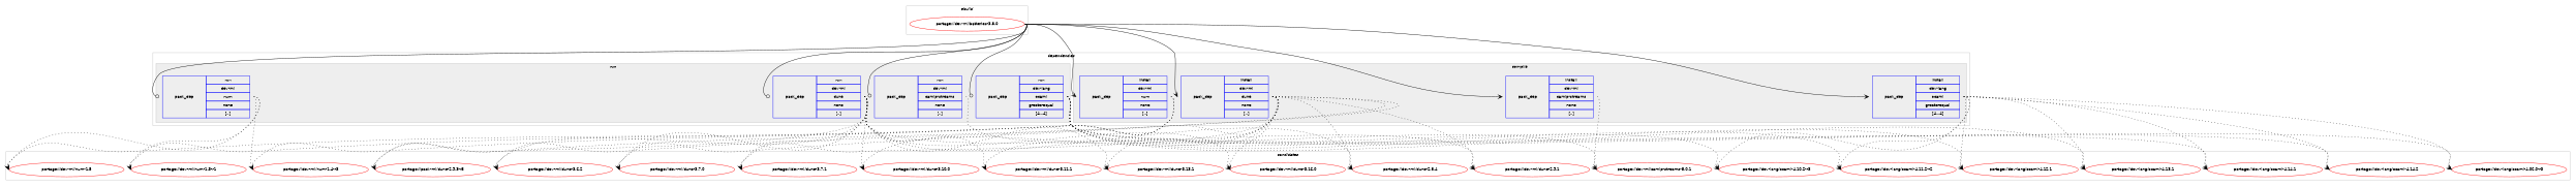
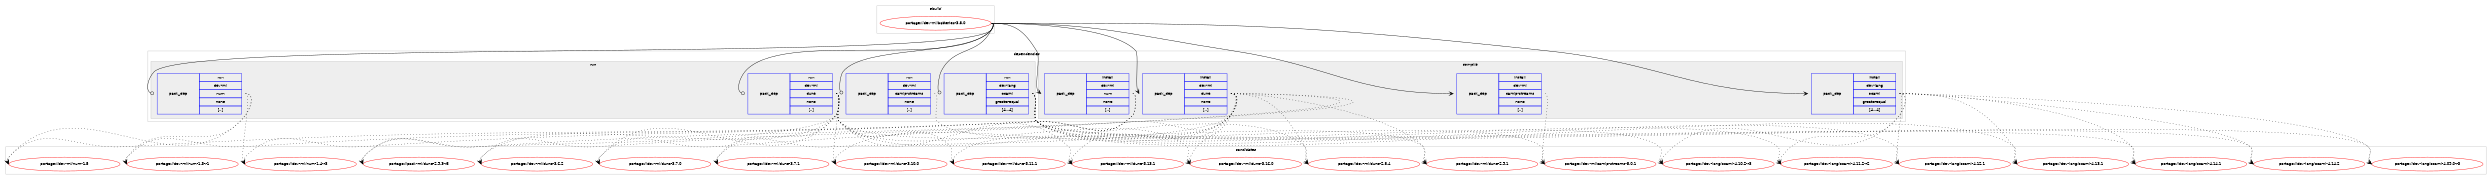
  digraph {
    compound=true
    concentrate=true
    fontname=Helvetica
    fontsize=10
    newrank=true
    rankdir=TB
    ranksep=1.5
    node [color=red fontname=Helvetica fontsize=10]
    edge [arrowhead=vee headport=w style=dotted tailport=e weight=100]
    n1 [label="portage://dev-ml/batteries-3.8.0" width=4]
    n2 [color=blue label=<<TABLE BORDER="0" CELLBORDER="1" CELLSPACING="0" CELLPADDING="4" WIDTH="220"><TR><TD ROWSPAN="6" CELLPADDING="30">pack_dep</TD></TR><TR><TD WIDTH="110">install</TD></TR><TR><TD>dev-lang</TD></TR><TR><TD>ocaml</TD></TR><TR><TD>greaterequal</TD></TR><TR><TD>[4,,,4]</TD></TR></TABLE>> shape=none]
    n3 [color=blue label=<<TABLE BORDER="0" CELLBORDER="1" CELLSPACING="0" CELLPADDING="4" WIDTH="220"><TR><TD ROWSPAN="6" CELLPADDING="30">pack_dep</TD></TR><TR><TD WIDTH="110">install</TD></TR><TR><TD>dev-ml</TD></TR><TR><TD>camlp-streams</TD></TR><TR><TD>none</TD></TR><TR><TD>[,,]</TD></TR></TABLE>> shape=none]
    n4 [color=blue label=<<TABLE BORDER="0" CELLBORDER="1" CELLSPACING="0" CELLPADDING="4" WIDTH="220"><TR><TD ROWSPAN="6" CELLPADDING="30">pack_dep</TD></TR><TR><TD WIDTH="110">install</TD></TR><TR><TD>dev-ml</TD></TR><TR><TD>dune</TD></TR><TR><TD>none</TD></TR><TR><TD>[,,]</TD></TR></TABLE>> shape=none]
    n5 [color=blue label=<<TABLE BORDER="0" CELLBORDER="1" CELLSPACING="0" CELLPADDING="4" WIDTH="220"><TR><TD ROWSPAN="6" CELLPADDING="30">pack_dep</TD></TR><TR><TD WIDTH="110">install</TD></TR><TR><TD>dev-ml</TD></TR><TR><TD>num</TD></TR><TR><TD>none</TD></TR><TR><TD>[,,]</TD></TR></TABLE>> shape=none]
    n6 [color=blue label=<<TABLE BORDER="0" CELLBORDER="1" CELLSPACING="0" CELLPADDING="4" WIDTH="220"><TR><TD ROWSPAN="6" CELLPADDING="30">pack_dep</TD></TR><TR><TD WIDTH="110">run</TD></TR><TR><TD>dev-lang</TD></TR><TR><TD>ocaml</TD></TR><TR><TD>greaterequal</TD></TR><TR><TD>[4,,,4]</TD></TR></TABLE>> shape=none]
    n7 [color=blue label=<<TABLE BORDER="0" CELLBORDER="1" CELLSPACING="0" CELLPADDING="4" WIDTH="220"><TR><TD ROWSPAN="6" CELLPADDING="30">pack_dep</TD></TR><TR><TD WIDTH="110">run</TD></TR><TR><TD>dev-ml</TD></TR><TR><TD>camlp-streams</TD></TR><TR><TD>none</TD></TR><TR><TD>[,,]</TD></TR></TABLE>> shape=none]
    n8 [color=blue label=<<TABLE BORDER="0" CELLBORDER="1" CELLSPACING="0" CELLPADDING="4" WIDTH="220"><TR><TD ROWSPAN="6" CELLPADDING="30">pack_dep</TD></TR><TR><TD WIDTH="110">run</TD></TR><TR><TD>dev-ml</TD></TR><TR><TD>dune</TD></TR><TR><TD>none</TD></TR><TR><TD>[,,]</TD></TR></TABLE>> shape=none]
    n9 [color=blue label=<<TABLE BORDER="0" CELLBORDER="1" CELLSPACING="0" CELLPADDING="4" WIDTH="220"><TR><TD ROWSPAN="6" CELLPADDING="30">pack_dep</TD></TR><TR><TD WIDTH="110">run</TD></TR><TR><TD>dev-ml</TD></TR><TR><TD>num</TD></TR><TR><TD>none</TD></TR><TR><TD>[,,]</TD></TR></TABLE>> shape=none]
    n10 [label="portage://dev-lang/ocaml-4.14.2" width=4]
    n11 [label="portage://dev-lang/ocaml-4.14.1" width=4]
    n12 [label="portage://dev-lang/ocaml-4.13.1" width=4]
    n13 [label="portage://dev-lang/ocaml-4.12.1" width=4]
    n14 [label="portage://dev-lang/ocaml-4.11.2-r2" width=4]
    n15 [label="portage://dev-lang/ocaml-4.10.2-r3" width=4]
-   n16 [label="portage://dev-lang/ocaml-4.06.0-r3" width=4]
+   n16 [label="portage://dev-lang/ocaml-4.09.0-r3" width=4]
    n17 [label="portage://dev-ml/camlp-streams-5.0.1" width=4]
    n18 [label="portage://dev-ml/dune-3.16.0" width=4]
    n19 [label="portage://dev-ml/dune-3.13.1" width=4]
    n20 [label="portage://dev-ml/dune-3.11.1" width=4]
    n21 [label="portage://dev-ml/dune-3.10.0" width=4]
    n22 [label="portage://dev-ml/dune-3.7.1" width=4]
    n23 [label="portage://dev-ml/dune-3.7.0" width=4]
    n24 [label="portage://dev-ml/dune-3.6.2" width=4]
    n25 [label="portage://pack-ml/dune-2.9.3-r3" width=4]
    n26 [label="portage://dev-ml/dune-2.9.1" width=4]
    n27 [label="portage://dev-ml/dune-2.8.4" width=4]
    n28 [label="portage://dev-ml/num-1.5" width=4]
    n29 [label="portage://dev-ml/num-1.4-r3" width=4]
    n30 [label="portage://dev-ml/num-1.3-r1" width=4]
    subgraph cluster_1 {
      color=gray
      label=<<i>ebuild</i>>
      n1
    }
    subgraph cluster_2 {
      color=gray
      label=<<i>dependencies</i>>
      subgraph cluster_3 {
        color=gray
        fillcolor="#eeeeee"
        label=<<i>compile</i>>
        style=filled
        subgraph sub_4 {
          color=gray
          fillcolor="#eeeeee"
          label=<<i>compile</i>>
          style=filled
          n2
        }
        subgraph sub_5 {
          color=gray
          fillcolor="#eeeeee"
          label=<<i>compile</i>>
          style=filled
          n3
        }
        subgraph sub_6 {
          color=gray
          fillcolor="#eeeeee"
          label=<<i>compile</i>>
          style=filled
          n4
        }
        subgraph sub_7 {
          color=gray
          fillcolor="#eeeeee"
          label=<<i>compile</i>>
          style=filled
          n5
        }
      }
      subgraph cluster_8 {
        color=gray
        fillcolor="#eeeeee"
        label=<<i>compile and run</i>>
        style=filled
      }
      subgraph cluster_9 {
        color=gray
        fillcolor="#eeeeee"
        label=<<i>run</i>>
        style=filled
        subgraph sub_10 {
          color=gray
          fillcolor="#eeeeee"
          label=<<i>run</i>>
          style=filled
          n6
        }
        subgraph sub_11 {
          color=gray
          fillcolor="#eeeeee"
          label=<<i>run</i>>
          style=filled
          n7
        }
        subgraph sub_12 {
          color=gray
          fillcolor="#eeeeee"
          label=<<i>run</i>>
          style=filled
          n8
        }
        subgraph sub_13 {
          color=gray
          fillcolor="#eeeeee"
          label=<<i>run</i>>
          style=filled
          n9
        }
      }
    }
    subgraph cluster_14 {
      color=gray
      label=<<i>candidates</i>>
      rank=same
      subgraph sub_15 {
        color=black
        label=<<i>candidates</i>>
        nodesep=1
        rank=same
        n10
        n11
        n12
        n13
        n14
        n15
        n16
      }
      subgraph sub_16 {
        color=black
        label=<<i>candidates</i>>
        nodesep=1
        rank=same
        n17
      }
      subgraph sub_17 {
        color=black
        label=<<i>candidates</i>>
        nodesep=1
        rank=same
        n18
        n19
        n20
        n21
        n22
        n23
        n24
        n25
        n26
        n27
      }
      subgraph sub_18 {
        color=black
        label=<<i>candidates</i>>
        nodesep=1
        rank=same
        n28
        n29
        n30
      }
      subgraph sub_19 {
        color=black
        label=<<i>candidates</i>>
        nodesep=1
        rank=same
        n10
        n11
        n12
        n13
        n14
        n15
        n16
      }
      subgraph sub_20 {
        color=black
        label=<<i>candidates</i>>
        nodesep=1
        rank=same
        n17
      }
      subgraph sub_21 {
        color=black
        label=<<i>candidates</i>>
        nodesep=1
        rank=same
        n18
        n19
        n20
        n21
        n22
        n23
        n24
        n25
        n26
        n27
      }
      subgraph sub_22 {
        color=black
        label=<<i>candidates</i>>
        nodesep=1
        rank=same
        n28
        n29
        n30
      }
    }
    n1 -> n2 [style=solid weight=20]
    n1 -> n3 [style=solid weight=20]
    n1 -> n4 [style=solid weight=20]
    n1 -> n5 [style=solid weight=20]
    n1 -> n6 [arrowhead=odot style=solid weight=20]
    n1 -> n7 [arrowhead=odot style=solid weight=20]
    n1 -> n8 [arrowhead=odot style=solid weight=20]
    n1 -> n9 [arrowhead=odot style=solid weight=20]
    n2 -> n10
    n2 -> n11
    n2 -> n12
    n2 -> n13
    n2 -> n14
    n2 -> n15
    n2 -> n16
    n3 -> n17
    n4 -> n18
    n4 -> n19
    n4 -> n20
    n4 -> n21
    n4 -> n22
    n4 -> n23
    n4 -> n24
    n4 -> n25
    n4 -> n26
    n4 -> n27
    n5 -> n28
    n5 -> n29
    n5 -> n30
    n6 -> n10
    n6 -> n11
    n6 -> n12
    n6 -> n13
    n6 -> n14
    n6 -> n15
    n6 -> n16
    n7 -> n17
    n8 -> n18
    n8 -> n19
    n8 -> n20
    n8 -> n21
    n8 -> n22
    n8 -> n23
    n8 -> n24
    n8 -> n25
    n8 -> n26
    n8 -> n27
    n9 -> n28
    n9 -> n29
    n9 -> n30
  }
